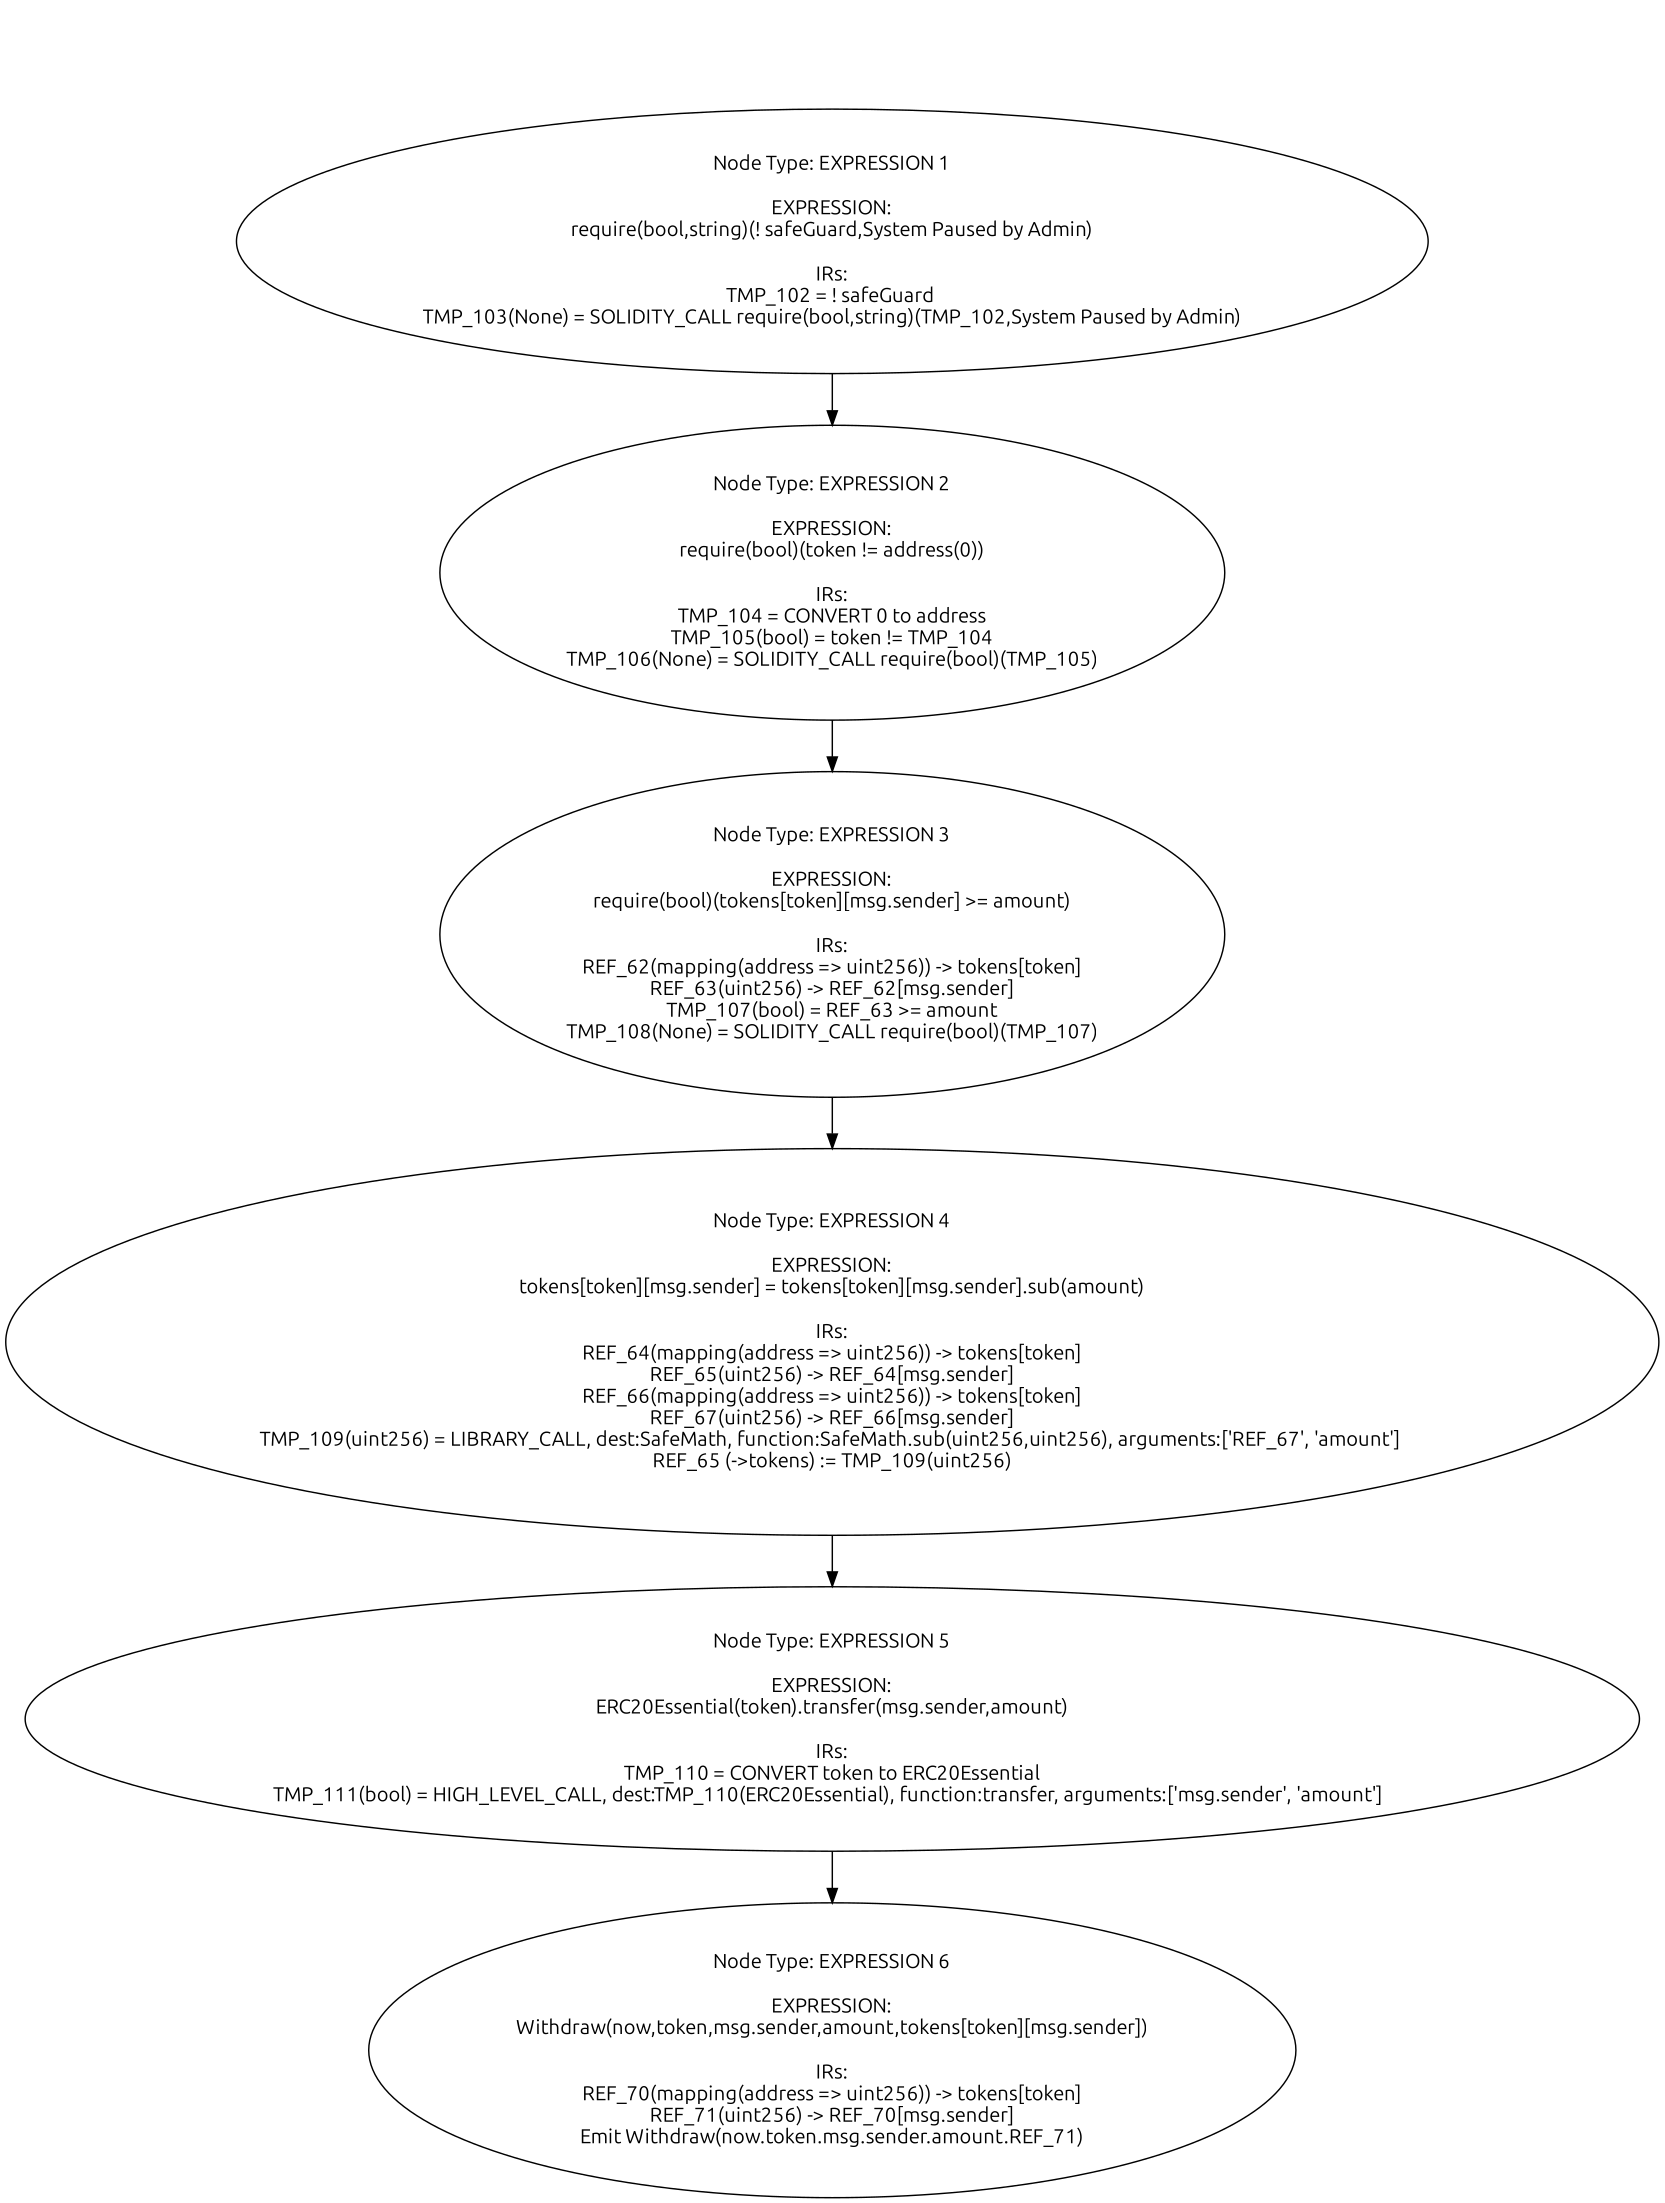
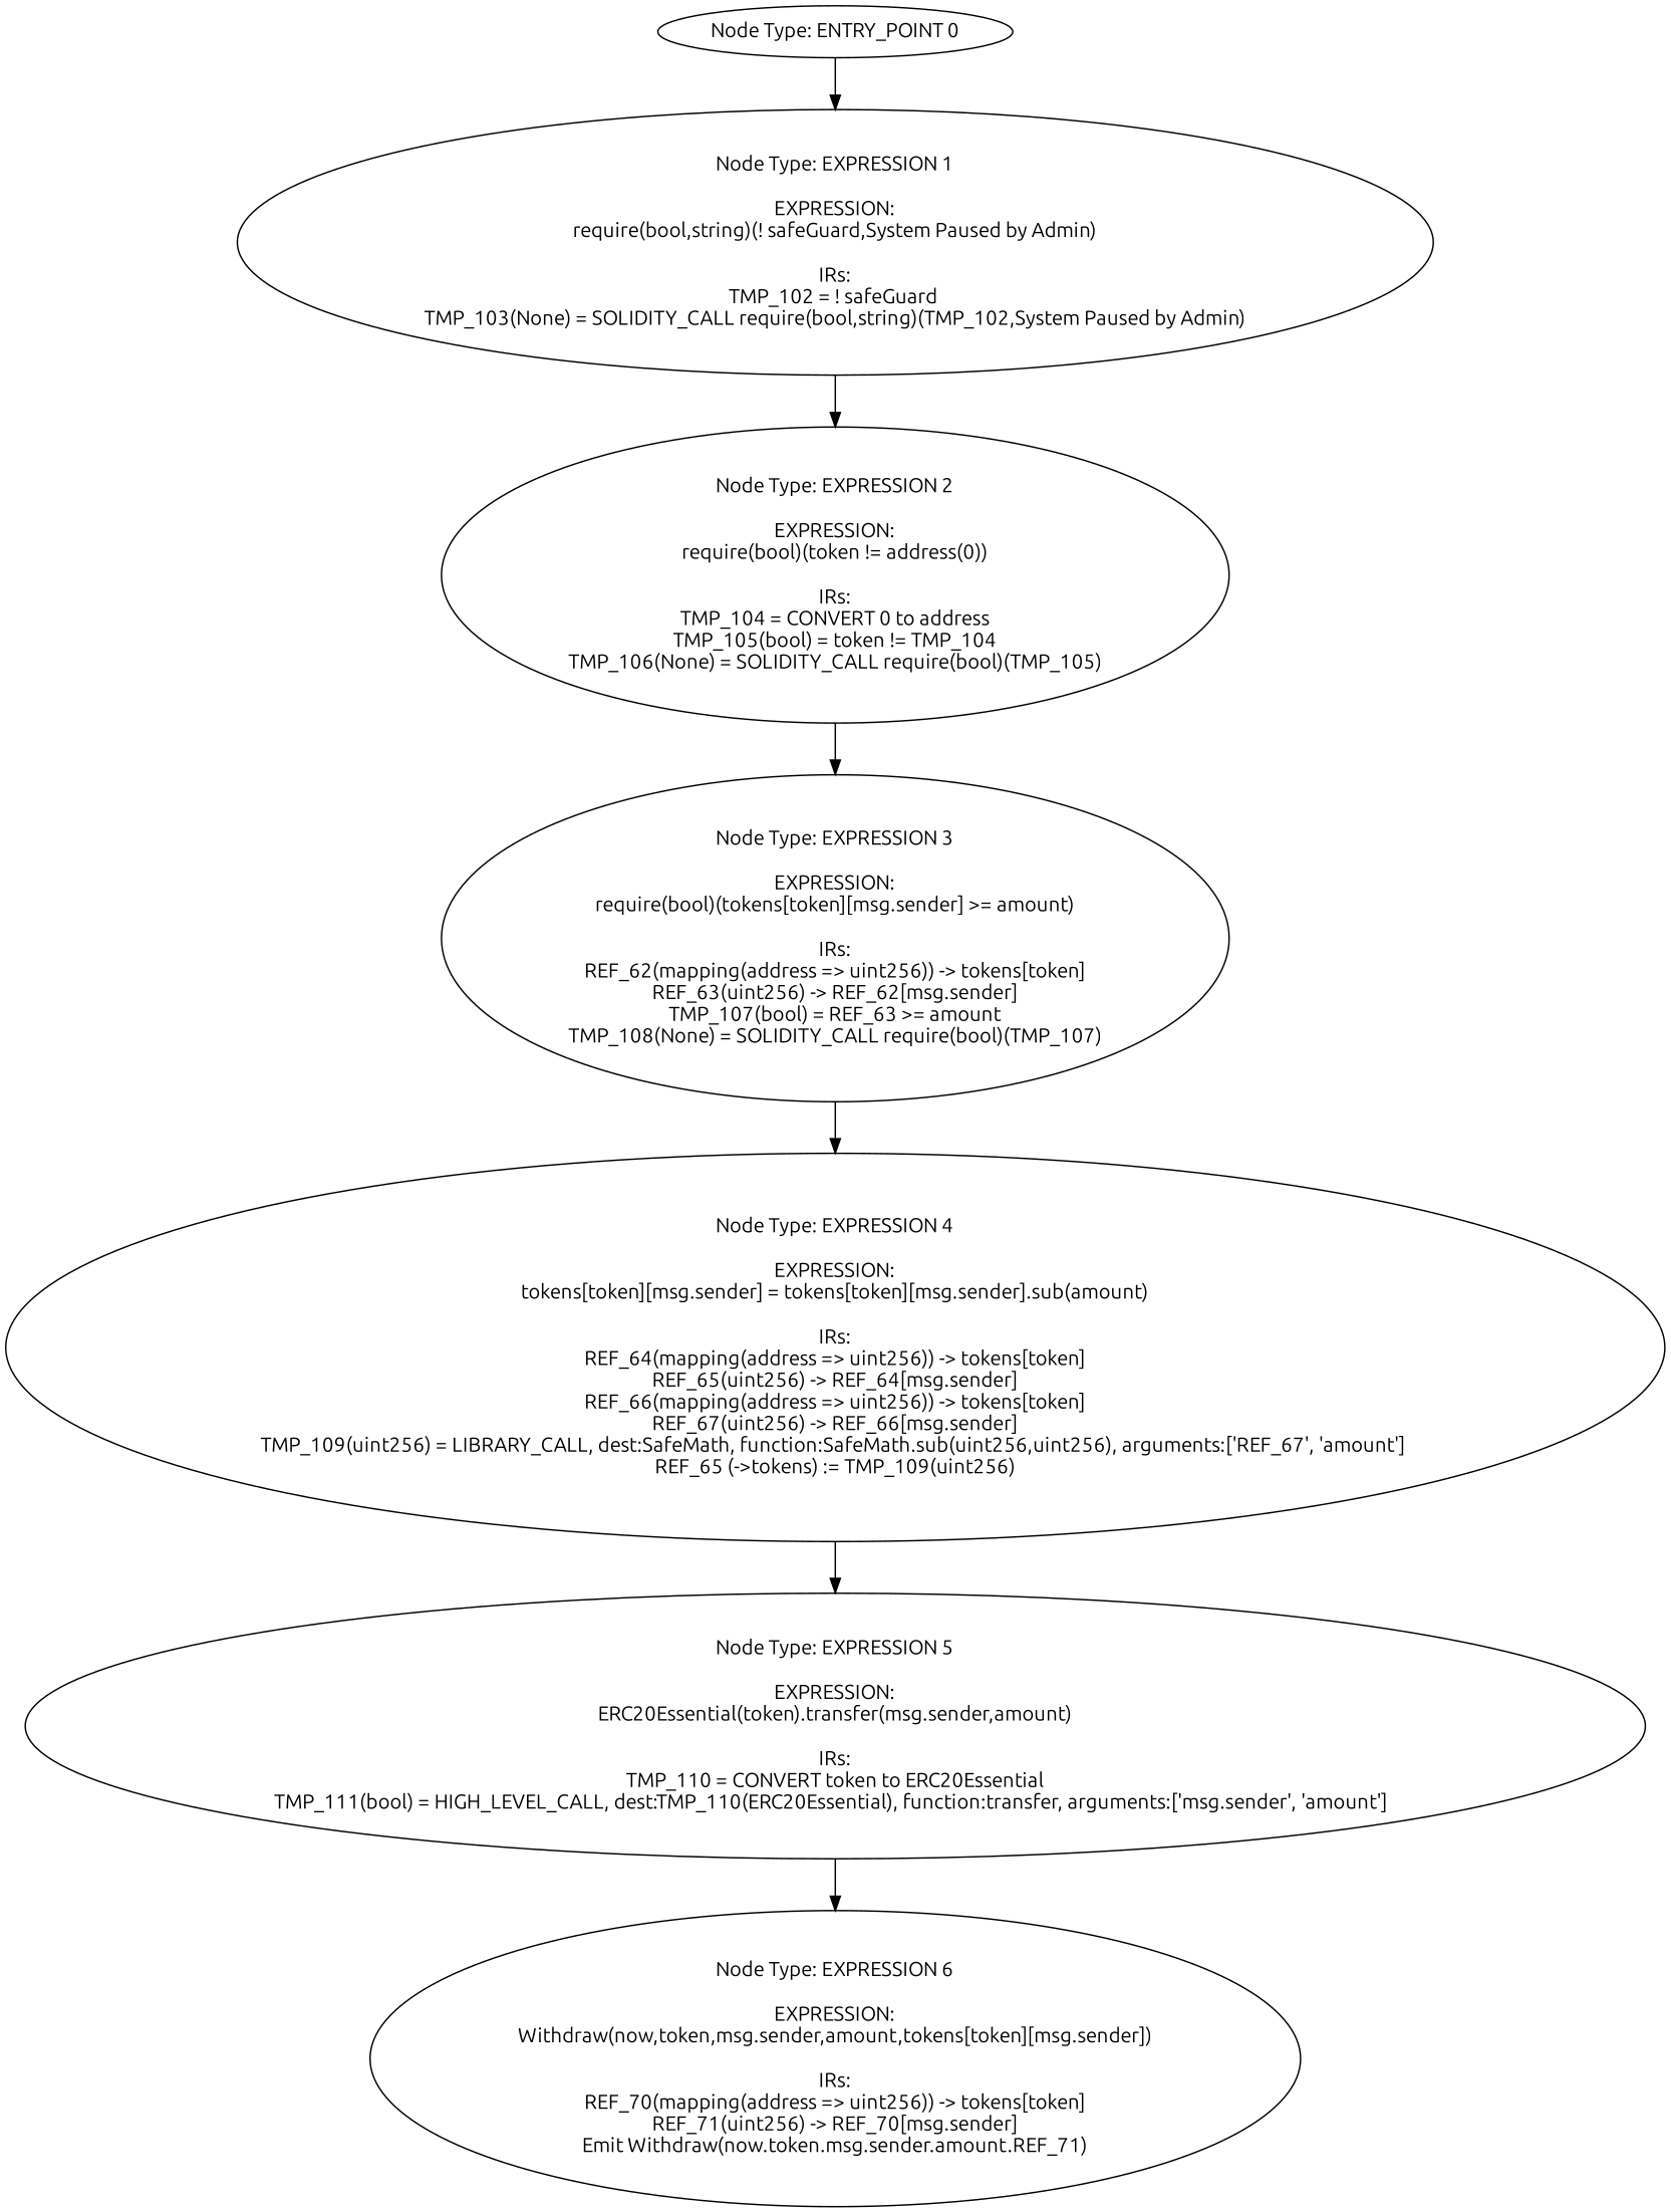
  digraph {
    fontname=Ubuntu
    node [fontname=Ubuntu]
    edge [fontname=Ubuntu]
+   n1 [label="Node Type: ENTRY_POINT 0\n"]
    n2 [label="Node Type: EXPRESSION 1\n\nEXPRESSION:\nrequire(bool,string)(! safeGuard,System Paused by Admin)\n\nIRs:\nTMP_102 = ! safeGuard \nTMP_103(None) = SOLIDITY_CALL require(bool,string)(TMP_102,System Paused by Admin)"]
    n3 [label="Node Type: EXPRESSION 2\n\nEXPRESSION:\nrequire(bool)(token != address(0))\n\nIRs:\nTMP_104 = CONVERT 0 to address\nTMP_105(bool) = token != TMP_104\nTMP_106(None) = SOLIDITY_CALL require(bool)(TMP_105)"]
    n4 [label="Node Type: EXPRESSION 3\n\nEXPRESSION:\nrequire(bool)(tokens[token][msg.sender] >= amount)\n\nIRs:\nREF_62(mapping(address => uint256)) -> tokens[token]\nREF_63(uint256) -> REF_62[msg.sender]\nTMP_107(bool) = REF_63 >= amount\nTMP_108(None) = SOLIDITY_CALL require(bool)(TMP_107)"]
    n5 [label="Node Type: EXPRESSION 4\n\nEXPRESSION:\ntokens[token][msg.sender] = tokens[token][msg.sender].sub(amount)\n\nIRs:\nREF_64(mapping(address => uint256)) -> tokens[token]\nREF_65(uint256) -> REF_64[msg.sender]\nREF_66(mapping(address => uint256)) -> tokens[token]\nREF_67(uint256) -> REF_66[msg.sender]\nTMP_109(uint256) = LIBRARY_CALL, dest:SafeMath, function:SafeMath.sub(uint256,uint256), arguments:['REF_67', 'amount'] \nREF_65 (->tokens) := TMP_109(uint256)"]
    n6 [label="Node Type: EXPRESSION 5\n\nEXPRESSION:\nERC20Essential(token).transfer(msg.sender,amount)\n\nIRs:\nTMP_110 = CONVERT token to ERC20Essential\nTMP_111(bool) = HIGH_LEVEL_CALL, dest:TMP_110(ERC20Essential), function:transfer, arguments:['msg.sender', 'amount']  "]
    n7 [label="Node Type: EXPRESSION 6\n\nEXPRESSION:\nWithdraw(now,token,msg.sender,amount,tokens[token][msg.sender])\n\nIRs:\nREF_70(mapping(address => uint256)) -> tokens[token]\nREF_71(uint256) -> REF_70[msg.sender]\nEmit Withdraw(now.token.msg.sender.amount.REF_71)"]
+   n1 -> n2
    n2 -> n3
    n3 -> n4
    n4 -> n5
    n5 -> n6
    n6 -> n7
  }
